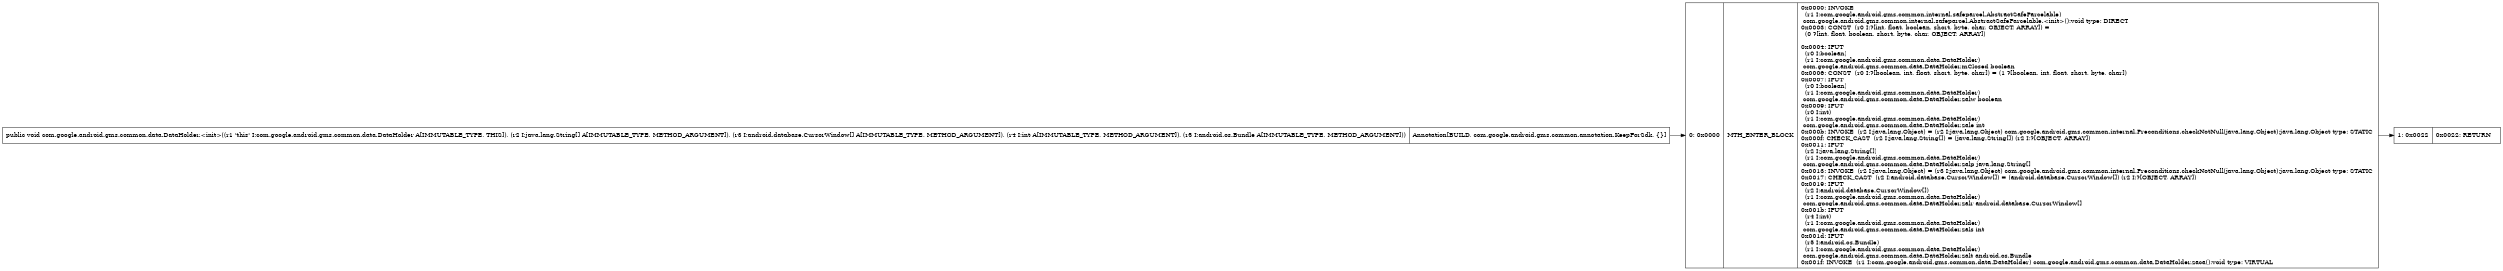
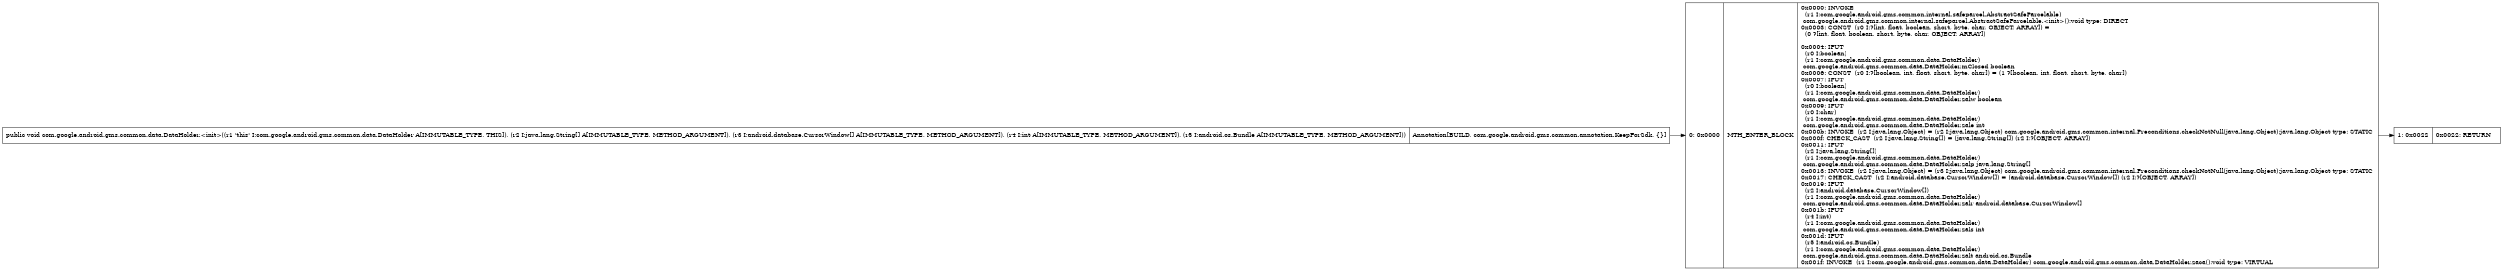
  digraph {
    rankdir=LR
    node [shape=record]
-   n1 [label="{0\:\ 0x0000|MTH_ENTER_BLOCK\l|0x0000: INVOKE  \l  (r1 I:com.google.android.gms.common.internal.safeparcel.AbstractSafeParcelable)\l com.google.android.gms.common.internal.safeparcel.AbstractSafeParcelable.\<init\>():void type: DIRECT \l0x0003: CONST  (r0 I:?[int, float, boolean, short, byte, char, OBJECT, ARRAY]) = \l  (0 ?[int, float, boolean, short, byte, char, OBJECT, ARRAY])\l \l0x0004: IPUT  \l  (r0 I:boolean)\l  (r1 I:com.google.android.gms.common.data.DataHolder)\l com.google.android.gms.common.data.DataHolder.mClosed boolean \l0x0006: CONST  (r0 I:?[boolean, int, float, short, byte, char]) = (1 ?[boolean, int, float, short, byte, char]) \l0x0007: IPUT  \l  (r0 I:boolean)\l  (r1 I:com.google.android.gms.common.data.DataHolder)\l com.google.android.gms.common.data.DataHolder.zalw boolean \l0x0009: IPUT  \l  (r0 I:int)\l  (r1 I:com.google.android.gms.common.data.DataHolder)\l com.google.android.gms.common.data.DataHolder.zale int \l0x000b: INVOKE  (r2 I:java.lang.Object) = (r2 I:java.lang.Object) com.google.android.gms.common.internal.Preconditions.checkNotNull(java.lang.Object):java.lang.Object type: STATIC \l0x000f: CHECK_CAST  (r2 I:java.lang.String[]) = (java.lang.String[]) (r2 I:?[OBJECT, ARRAY]) \l0x0011: IPUT  \l  (r2 I:java.lang.String[])\l  (r1 I:com.google.android.gms.common.data.DataHolder)\l com.google.android.gms.common.data.DataHolder.zalp java.lang.String[] \l0x0013: INVOKE  (r2 I:java.lang.Object) = (r3 I:java.lang.Object) com.google.android.gms.common.internal.Preconditions.checkNotNull(java.lang.Object):java.lang.Object type: STATIC \l0x0017: CHECK_CAST  (r2 I:android.database.CursorWindow[]) = (android.database.CursorWindow[]) (r2 I:?[OBJECT, ARRAY]) \l0x0019: IPUT  \l  (r2 I:android.database.CursorWindow[])\l  (r1 I:com.google.android.gms.common.data.DataHolder)\l com.google.android.gms.common.data.DataHolder.zalr android.database.CursorWindow[] \l0x001b: IPUT  \l  (r4 I:int)\l  (r1 I:com.google.android.gms.common.data.DataHolder)\l com.google.android.gms.common.data.DataHolder.zals int \l0x001d: IPUT  \l  (r5 I:android.os.Bundle)\l  (r1 I:com.google.android.gms.common.data.DataHolder)\l com.google.android.gms.common.data.DataHolder.zalt android.os.Bundle \l0x001f: INVOKE  (r1 I:com.google.android.gms.common.data.DataHolder) com.google.android.gms.common.data.DataHolder.zaca():void type: VIRTUAL \l}"]
+   n1 [label="{0\:\ 0x0000|MTH_ENTER_BLOCK\l|0x0000: INVOKE  \l  (r1 I:com.google.android.gms.common.internal.safeparcel.AbstractSafeParcelable)\l com.google.android.gms.common.internal.safeparcel.AbstractSafeParcelable.\<init\>():void type: DIRECT \l0x0003: CONST  (r0 I:?[int, float, boolean, short, byte, char, OBJECT, ARRAY]) = \l  (0 ?[int, float, boolean, short, byte, char, OBJECT, ARRAY])\l \l0x0004: IPUT  \l  (r0 I:boolean)\l  (r1 I:com.google.android.gms.common.data.DataHolder)\l com.google.android.gms.common.data.DataHolder.mClosed boolean \l0x0006: CONST  (r0 I:?[boolean, int, float, short, byte, char]) = (1 ?[boolean, int, float, short, byte, char]) \l0x0007: IPUT  \l  (r0 I:boolean)\l  (r1 I:com.google.android.gms.common.data.DataHolder)\l com.google.android.gms.common.data.DataHolder.zalw boolean \l0x0009: IPUT  \l  (r0 I:char)\l  (r1 I:com.google.android.gms.common.data.DataHolder)\l com.google.android.gms.common.data.DataHolder.zale int \l0x000b: INVOKE  (r2 I:java.lang.Object) = (r2 I:java.lang.Object) com.google.android.gms.common.internal.Preconditions.checkNotNull(java.lang.Object):java.lang.Object type: STATIC \l0x000f: CHECK_CAST  (r2 I:java.lang.String[]) = (java.lang.String[]) (r2 I:?[OBJECT, ARRAY]) \l0x0011: IPUT  \l  (r2 I:java.lang.String[])\l  (r1 I:com.google.android.gms.common.data.DataHolder)\l com.google.android.gms.common.data.DataHolder.zalp java.lang.String[] \l0x0013: INVOKE  (r2 I:java.lang.Object) = (r3 I:java.lang.Object) com.google.android.gms.common.internal.Preconditions.checkNotNull(java.lang.Object):java.lang.Object type: STATIC \l0x0017: CHECK_CAST  (r2 I:android.database.CursorWindow[]) = (android.database.CursorWindow[]) (r2 I:?[OBJECT, ARRAY]) \l0x0019: IPUT  \l  (r2 I:android.database.CursorWindow[])\l  (r1 I:com.google.android.gms.common.data.DataHolder)\l com.google.android.gms.common.data.DataHolder.zalr android.database.CursorWindow[] \l0x001b: IPUT  \l  (r4 I:int)\l  (r1 I:com.google.android.gms.common.data.DataHolder)\l com.google.android.gms.common.data.DataHolder.zals int \l0x001d: IPUT  \l  (r5 I:android.os.Bundle)\l  (r1 I:com.google.android.gms.common.data.DataHolder)\l com.google.android.gms.common.data.DataHolder.zalt android.os.Bundle \l0x001f: INVOKE  (r1 I:com.google.android.gms.common.data.DataHolder) com.google.android.gms.common.data.DataHolder.zaca():void type: VIRTUAL \l}"]
    n2 [label="{1\:\ 0x0022|0x0022: RETURN   \l}"]
    n3 [label="{public void com.google.android.gms.common.data.DataHolder.\<init\>((r1 'this' I:com.google.android.gms.common.data.DataHolder A[IMMUTABLE_TYPE, THIS]), (r2 I:java.lang.String[] A[IMMUTABLE_TYPE, METHOD_ARGUMENT]), (r3 I:android.database.CursorWindow[] A[IMMUTABLE_TYPE, METHOD_ARGUMENT]), (r4 I:int A[IMMUTABLE_TYPE, METHOD_ARGUMENT]), (r5 I:android.os.Bundle A[IMMUTABLE_TYPE, METHOD_ARGUMENT]))  | Annotation[BUILD, com.google.android.gms.common.annotation.KeepForSdk, \{\}]\l}"]
    n1 -> n2
    n3 -> n1
  }
